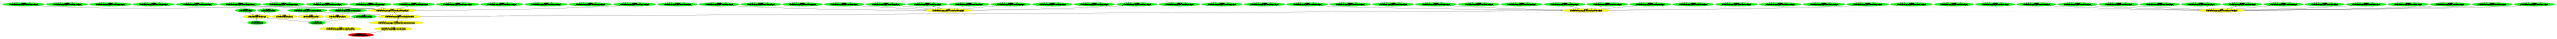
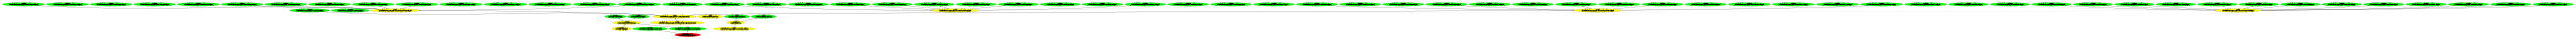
  digraph {
    rankdir=BT
    node [fillcolor=green style=filled]
    edge [style=dotted]
    n1 [label="<spriteset>\nss_tail_light_16px_unflipped"]
-   n2 [label="<spriteset>\nss_tail_light_16px_flipped"]
+   n2 [fillcolor=yellow label="<spriteset>\nss_tail_light_16px_flipped"]
    n3 [fillcolor=yellow label="<switch>\nswitch_graphics_layer_tail_light_16px"]
    n4 [label="<spriteset>\nss_tail_light_empty_unflipped"]
-   n5 [fillcolor=yellow label="<switch>\nswitch_cargo_capacity_by_cargo_0"]
    n6 [fillcolor=yellow label="<switch>\nswitch_cargo_capacity_by_cargo_1"]
-   n7 [fillcolor=yellow label="<switch>\nswitch_cargo_capacity_by_cargo_2"]
+   n7 [label="<switch>\nswitch_cargo_capacity_by_cargo_2"]
    n8 [label="<switch>\nswitch_cargo_capacity_by_cargo_3"]
-   n9 [label="<switch>\nswitch_cargo_capacity"]
+   n9 [fillcolor=yellow label="<switch>\nswitch_cargo_capacity"]
    n10 [label="<spriteset>\nbulkhead_flat_car_ng_pony_gen_1U_ss_empty_unflipped"]
    n11 [label="<spriteset>\nbulkhead_flat_car_ng_pony_gen_1U_ss_loading_0_unflipped"]
    n12 [label="<spriteset>\nbulkhead_flat_car_ng_pony_gen_1U_ss_loaded_0_unflipped"]
    n13 [label="<spriteset>\nbulkhead_flat_car_ng_pony_gen_1U_ss_loading_1_unflipped"]
    n14 [label="<spriteset>\nbulkhead_flat_car_ng_pony_gen_1U_ss_loaded_1_unflipped"]
    n15 [label="<spriteset>\nbulkhead_flat_car_ng_pony_gen_1U_ss_loading_2_unflipped"]
    n16 [label="<spriteset>\nbulkhead_flat_car_ng_pony_gen_1U_ss_loaded_2_unflipped"]
    n17 [label="<spriteset>\nbulkhead_flat_car_ng_pony_gen_1U_ss_loading_3_unflipped"]
    n18 [label="<spriteset>\nbulkhead_flat_car_ng_pony_gen_1U_ss_loaded_3_unflipped"]
    n19 [label="<spriteset>\nbulkhead_flat_car_ng_pony_gen_1U_ss_loading_4_unflipped"]
    n20 [label="<spriteset>\nbulkhead_flat_car_ng_pony_gen_1U_ss_loaded_4_unflipped"]
    n21 [label="<spriteset>\nbulkhead_flat_car_ng_pony_gen_1U_ss_loading_5_unflipped"]
    n22 [label="<spriteset>\nbulkhead_flat_car_ng_pony_gen_1U_ss_loaded_5_unflipped"]
    n23 [label="<spriteset>\nbulkhead_flat_car_ng_pony_gen_1U_ss_loading_6_unflipped"]
    n24 [label="<spriteset>\nbulkhead_flat_car_ng_pony_gen_1U_ss_loaded_6_unflipped"]
    n25 [label="<spriteset>\nbulkhead_flat_car_ng_pony_gen_1U_ss_loading_7_unflipped"]
    n26 [label="<spriteset>\nbulkhead_flat_car_ng_pony_gen_1U_ss_loaded_7_unflipped"]
    n27 [label="<spriteset>\nbulkhead_flat_car_ng_pony_gen_1U_ss_loading_8_unflipped"]
    n28 [label="<spriteset>\nbulkhead_flat_car_ng_pony_gen_1U_ss_loaded_8_unflipped"]
    n29 [label="<spriteset>\nbulkhead_flat_car_ng_pony_gen_1U_ss_loading_9_unflipped"]
    n30 [label="<spriteset>\nbulkhead_flat_car_ng_pony_gen_1U_ss_loaded_9_unflipped"]
    n31 [label="<spriteset>\nbulkhead_flat_car_ng_pony_gen_1U_ss_loading_10_unflipped"]
    n32 [label="<spriteset>\nbulkhead_flat_car_ng_pony_gen_1U_ss_loaded_10_unflipped"]
    n33 [label="<spriteset>\nbulkhead_flat_car_ng_pony_gen_1U_ss_loading_11_unflipped"]
    n34 [label="<spriteset>\nbulkhead_flat_car_ng_pony_gen_1U_ss_loaded_11_unflipped"]
    n35 [label="<spriteset>\nbulkhead_flat_car_ng_pony_gen_1U_ss_loading_12_unflipped"]
    n36 [label="<spriteset>\nbulkhead_flat_car_ng_pony_gen_1U_ss_loaded_12_unflipped"]
    n37 [label="<spriteset>\nbulkhead_flat_car_ng_pony_gen_1U_ss_loading_13_unflipped"]
    n38 [label="<spriteset>\nbulkhead_flat_car_ng_pony_gen_1U_ss_loaded_13_unflipped"]
    n39 [label="<spriteset>\nbulkhead_flat_car_ng_pony_gen_1U_ss_loading_14_unflipped"]
    n40 [label="<spriteset>\nbulkhead_flat_car_ng_pony_gen_1U_ss_loaded_14_unflipped"]
    n41 [label="<spriteset>\nbulkhead_flat_car_ng_pony_gen_1U_ss_empty_flipped"]
    n42 [label="<spriteset>\nbulkhead_flat_car_ng_pony_gen_1U_ss_loading_0_flipped"]
    n43 [label="<spriteset>\nbulkhead_flat_car_ng_pony_gen_1U_ss_loaded_0_flipped"]
    n44 [label="<spriteset>\nbulkhead_flat_car_ng_pony_gen_1U_ss_loading_1_flipped"]
    n45 [label="<spriteset>\nbulkhead_flat_car_ng_pony_gen_1U_ss_loaded_1_flipped"]
    n46 [label="<spriteset>\nbulkhead_flat_car_ng_pony_gen_1U_ss_loading_2_flipped"]
    n47 [label="<spriteset>\nbulkhead_flat_car_ng_pony_gen_1U_ss_loaded_2_flipped"]
    n48 [label="<spriteset>\nbulkhead_flat_car_ng_pony_gen_1U_ss_loading_3_flipped"]
    n49 [label="<spriteset>\nbulkhead_flat_car_ng_pony_gen_1U_ss_loaded_3_flipped"]
    n50 [label="<spriteset>\nbulkhead_flat_car_ng_pony_gen_1U_ss_loading_4_flipped"]
    n51 [label="<spriteset>\nbulkhead_flat_car_ng_pony_gen_1U_ss_loaded_4_flipped"]
    n52 [label="<spriteset>\nbulkhead_flat_car_ng_pony_gen_1U_ss_loading_5_flipped"]
    n53 [label="<spriteset>\nbulkhead_flat_car_ng_pony_gen_1U_ss_loaded_5_flipped"]
    n54 [label="<spriteset>\nbulkhead_flat_car_ng_pony_gen_1U_ss_loading_6_flipped"]
    n55 [label="<spriteset>\nbulkhead_flat_car_ng_pony_gen_1U_ss_loaded_6_flipped"]
    n56 [label="<spriteset>\nbulkhead_flat_car_ng_pony_gen_1U_ss_loading_7_flipped"]
    n57 [label="<spriteset>\nbulkhead_flat_car_ng_pony_gen_1U_ss_loaded_7_flipped"]
    n58 [label="<spriteset>\nbulkhead_flat_car_ng_pony_gen_1U_ss_loading_8_flipped"]
    n59 [label="<spriteset>\nbulkhead_flat_car_ng_pony_gen_1U_ss_loaded_8_flipped"]
    n60 [label="<spriteset>\nbulkhead_flat_car_ng_pony_gen_1U_ss_loading_9_flipped"]
    n61 [label="<spriteset>\nbulkhead_flat_car_ng_pony_gen_1U_ss_loaded_9_flipped"]
    n62 [label="<spriteset>\nbulkhead_flat_car_ng_pony_gen_1U_ss_loading_10_flipped"]
    n63 [label="<spriteset>\nbulkhead_flat_car_ng_pony_gen_1U_ss_loaded_10_flipped"]
    n64 [label="<spriteset>\nbulkhead_flat_car_ng_pony_gen_1U_ss_loading_11_flipped"]
    n65 [label="<spriteset>\nbulkhead_flat_car_ng_pony_gen_1U_ss_loaded_11_flipped"]
    n66 [label="<spriteset>\nbulkhead_flat_car_ng_pony_gen_1U_ss_loading_12_flipped"]
    n67 [label="<spriteset>\nbulkhead_flat_car_ng_pony_gen_1U_ss_loaded_12_flipped"]
    n68 [label="<spriteset>\nbulkhead_flat_car_ng_pony_gen_1U_ss_loading_13_flipped"]
    n69 [label="<spriteset>\nbulkhead_flat_car_ng_pony_gen_1U_ss_loaded_13_flipped"]
    n70 [label="<spriteset>\nbulkhead_flat_car_ng_pony_gen_1U_ss_loading_14_flipped"]
    n71 [label="<spriteset>\nbulkhead_flat_car_ng_pony_gen_1U_ss_loaded_14_flipped"]
    n72 [fillcolor=yellow label="<switch>\nbulkhead_flat_car_ng_pony_gen_1U_switch_cargo_loading_unflipped"]
    n73 [fillcolor=yellow label="<switch>\nbulkhead_flat_car_ng_pony_gen_1U_switch_cargo_loading_flipped"]
    n74 [fillcolor=yellow label="<switch>\nbulkhead_flat_car_ng_pony_gen_1U_switch_cargo_loaded_unflipped"]
    n75 [fillcolor=yellow label="<switch>\nbulkhead_flat_car_ng_pony_gen_1U_switch_cargo_loaded_flipped"]
    n76 [fillcolor=yellow label="<switch>\nbulkhead_flat_car_ng_pony_gen_1U_switch_graphics_vehicle"]
+   n77 [label="<spriteset>\nbulkhead_flat_car_ng_pony_gen_1U_ss_purchase"]
    n78 [fillcolor=yellow label="<switch>\nbulkhead_flat_car_ng_pony_gen_1U_switch_set_layers_register_more_sprites"]
-   n79 [fillcolor=yellow label="<switch>\nbulkhead_flat_car_ng_pony_gen_1U_switch_graphics"]
+   n79 [label="<switch>\nbulkhead_flat_car_ng_pony_gen_1U_switch_graphics"]
    n80 [fillcolor=yellow label="<switch>\nbulkhead_flat_car_ng_pony_gen_1U_switch_cargo_capacity"]
    n81 [fillcolor=red label="<FEAT_TRAINS 5120>\nbulkhead_flat_car_ng_pony_gen_1U"]
    n2 -> n3 [style=bold]
    n3 -> n1 [style=bold]
    n3 -> n4
-   n9 -> n5
    n9 -> n6
    n9 -> n7 [style=bold]
    n9 -> n8 [style=bold]
    n72 -> n11 [style=bold]
    n72 -> n13
    n72 -> n15
    n72 -> n17
    n72 -> n19
    n72 -> n21 [style=bold]
    n72 -> n23
    n72 -> n25
    n72 -> n27 [style=bold]
    n72 -> n29 [style=bold]
    n72 -> n31
    n72 -> n33
    n72 -> n35
    n72 -> n37
    n72 -> n39 [style=bold]
    n73 -> n42
    n73 -> n44 [style=bold]
    n73 -> n46
    n73 -> n48
    n73 -> n50 [style=bold]
    n73 -> n52 [style=bold]
    n73 -> n54 [style=bold]
    n73 -> n56
    n73 -> n58 [style=bold]
    n73 -> n60
    n73 -> n62
    n73 -> n64 [style=bold]
    n73 -> n66
    n73 -> n68
    n73 -> n70
    n74 -> n12 [style=bold]
    n74 -> n14
    n74 -> n16
    n74 -> n18 [style=bold]
    n74 -> n20
    n74 -> n22
    n74 -> n24 [style=bold]
    n74 -> n26
    n74 -> n28 [style=bold]
    n74 -> n30
    n74 -> n32
    n74 -> n34
    n74 -> n36
    n74 -> n38 [style=bold]
    n74 -> n40
    n75 -> n43
    n75 -> n45
    n75 -> n47 [style=bold]
    n75 -> n49 [style=bold]
    n75 -> n51 [style=bold]
    n75 -> n53
    n75 -> n55
    n75 -> n57 [style=bold]
    n75 -> n59 [style=bold]
    n75 -> n61
    n75 -> n63 [style=bold]
    n75 -> n65
    n75 -> n67 [style=bold]
    n75 -> n69 [style=bold]
    n75 -> n71 [style=bold]
    n76 -> n10 [style=bold]
    n76 -> n41
    n76 -> n72 [style=bold]
    n76 -> n73
    n76 -> n74 [style=bold]
    n76 -> n75
    n78 -> n76 [style=bold]
-   n9 -> n3 [style=bold]
+   n79 -> n3 [style=bold]
    n79 -> n78
    n80 -> n9
+   n81 -> n77 [style=bold]
    n81 -> n79 [style=bold]
    n81 -> n80
  }
